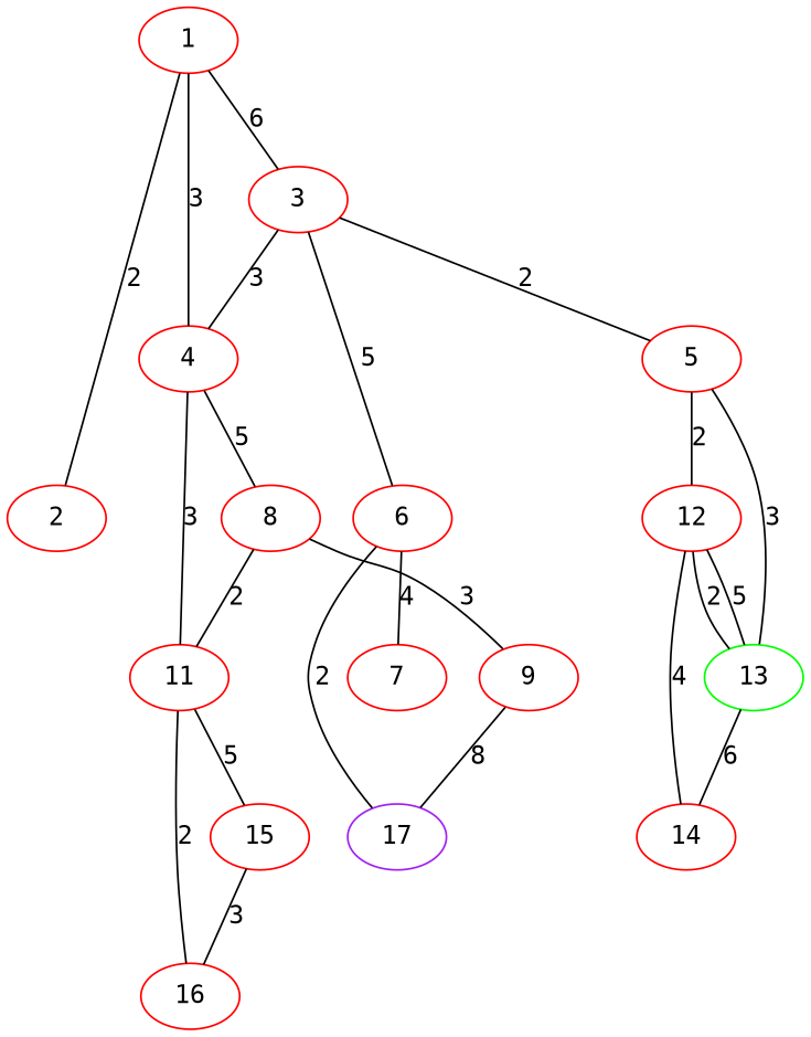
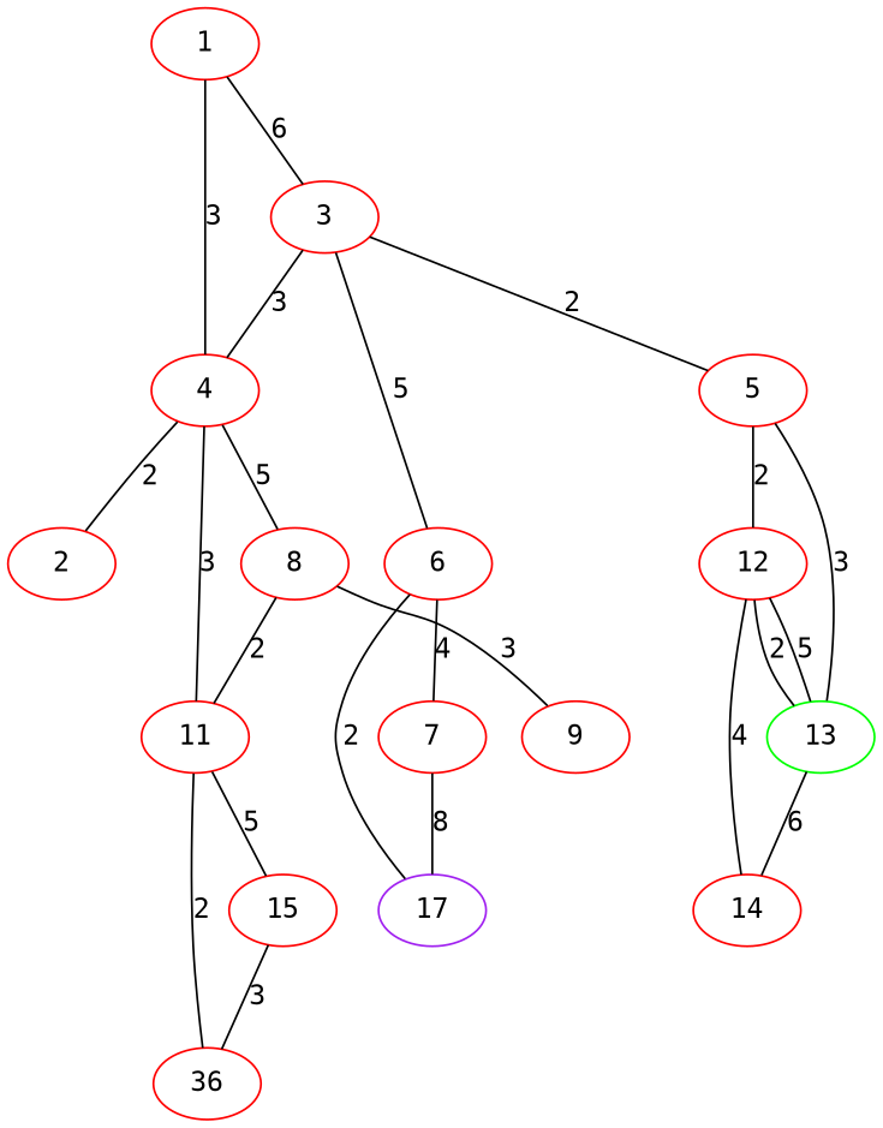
  graph {
    fontname="DejaVu Sans Mono"
    node [color=red fontname="DejaVu Sans Mono" weight=1]
    edge [fontname="DejaVu Sans Mono"]
    1
    2
    3
    4
    5
    6
    8
    11
    12
    13 [color=green weight=2]
    7
    17 [color=purple weight=4]
    9
    15
-   16
+   16 [label=36]
    14
-   1 -- 2 [label=2]
+   4 -- 2 [label=2]
    1 -- 3 [label=6]
    1 -- 4 [label=3]
    3 -- 4 [label=3]
    3 -- 5 [label=2]
    3 -- 6 [label=5]
    4 -- 8 [label=5]
    4 -- 11 [label=3]
    5 -- 12 [label=2]
    5 -- 13 [label=3]
    6 -- 7 [label=4]
    6 -- 17 [label=2]
    8 -- 11 [label=2]
    8 -- 9 [label=3]
    11 -- 15 [label=5]
    11 -- 16 [label=2]
    12 -- 13 [label=2]
    12 -- 13 [label=5]
    12 -- 14 [label=4]
    13 -- 14 [label=6]
-   9 -- 17 [label=8]
+   7 -- 17 [label=8]
    15 -- 16 [label=3]
  }
